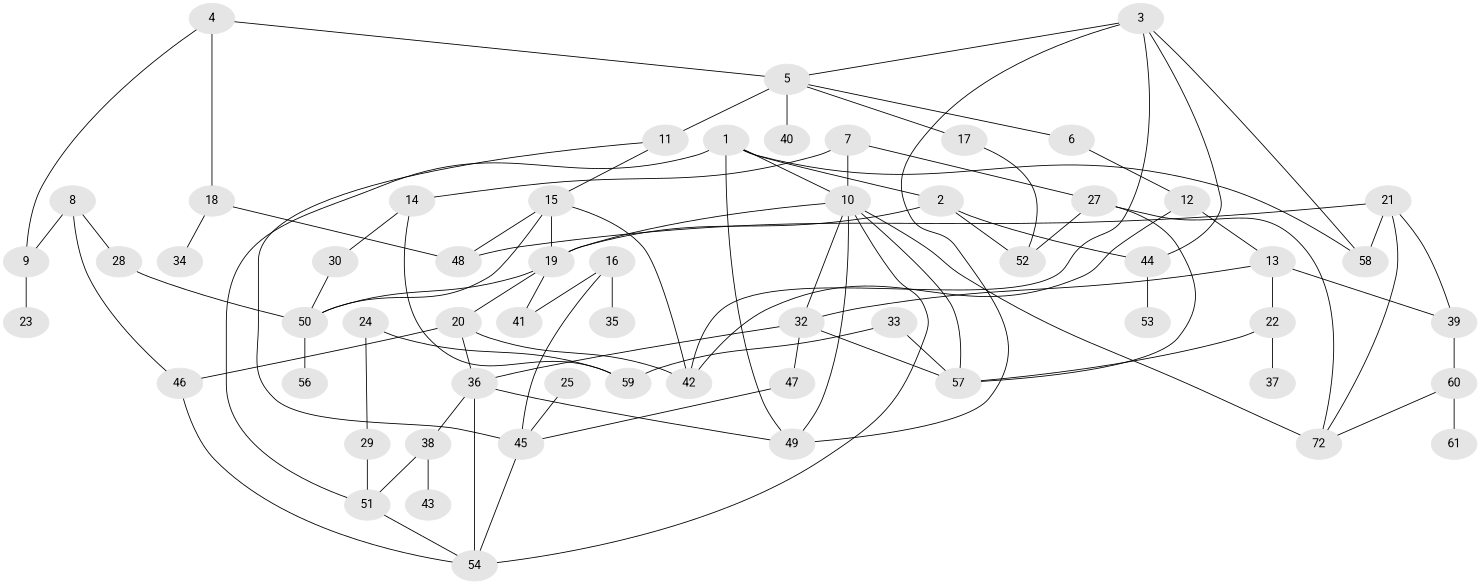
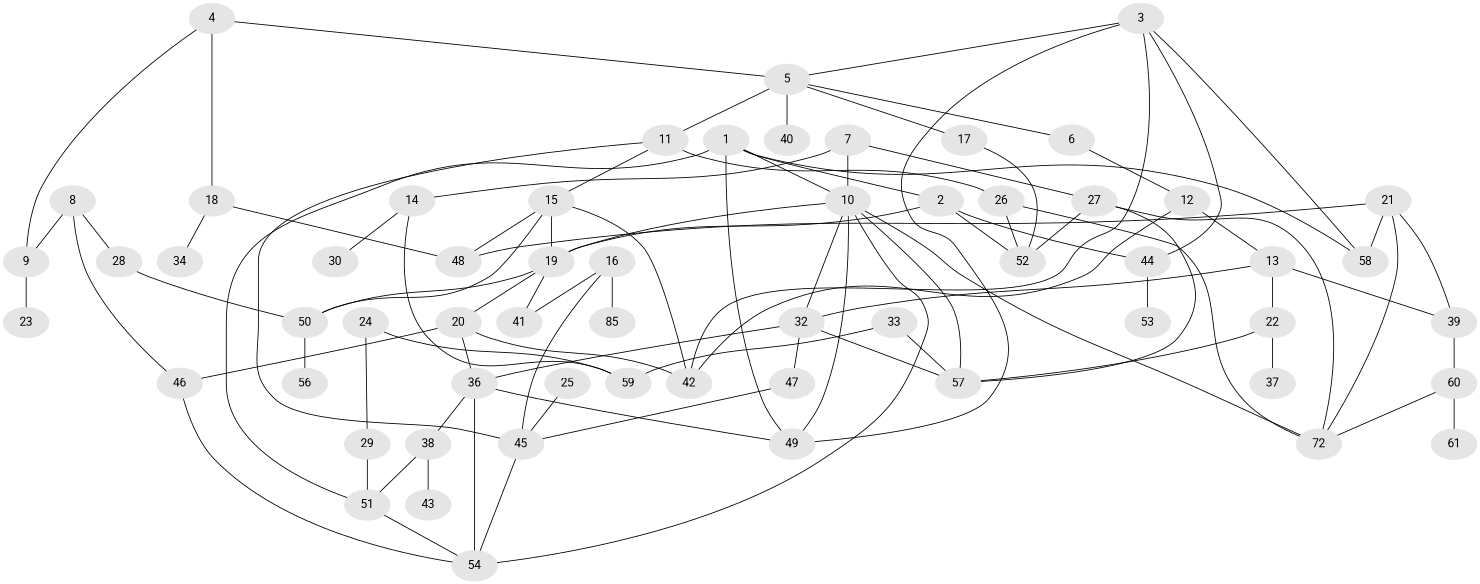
  graph {
    fontname=Roboto
    node [color=gray90 fontname=Roboto style=filled]
    edge [fontname=Roboto weight=1.0]
    1
    2
    10
    49
    51
    58
    19
    44
    52
    32
    54
    57
    n13 [label=72]
    29
    50
    41
    20
    53
    3
    5
    42
    6
    11
    17
    40
    4
    9
    18
    8
    28
    46
    23
    12
    15
+   26
    45
    13
    7
    14
    27
    30
    59
    36
    47
    48
    22
    39
    37
    60
    56
    16
-   35
+   35 [label=85]
    34
    38
    21
    24
    25
    43
    33
    61
    1 -- 2
    1 -- 10
    1 -- 49
    1 -- 51
    1 -- 58
    2 -- 19
    2 -- 44
    2 -- 52
    10 -- 49 [weight=2.0]
    10 -- 19
    10 -- 32
    10 -- 54
    10 -- 57
    10 -- n13
    51 -- 54
    19 -- 50
    19 -- 41
    19 -- 20
    44 -- 53
    32 -- 57
    32 -- 36
    32 -- 47
    29 -- 51
    50 -- 56
    20 -- 42
    20 -- 46
    20 -- 36
    3 -- 49
    3 -- 58
    3 -- 44
    3 -- 5
    3 -- 42
    5 -- 6
    5 -- 11 [weight=2.0]
    5 -- 17
    5 -- 40
    6 -- 12
    11 -- 15
+   11 -- 26
    11 -- 45
    17 -- 52
    4 -- 5
    4 -- 9
    4 -- 18
    9 -- 23
    18 -- 48 [weight=2.0]
    18 -- 34
    8 -- 9
    8 -- 28
    8 -- 46
    28 -- 50
    46 -- 54
    12 -- 42
    12 -- 13
    15 -- 19
    15 -- 50
    15 -- 42
    15 -- 48
+   26 -- 52
+   26 -- n13
    45 -- 54
    13 -- 32
    13 -- 22
    13 -- 39
    7 -- 10
    7 -- 14
    7 -- 27
    14 -- 30
    14 -- 59
    27 -- 52
    27 -- 57
    27 -- n13
-   30 -- 50
    36 -- 49 [weight=2.0]
    36 -- 54
    36 -- 38
    47 -- 45
    22 -- 57
    22 -- 37
    39 -- 60
    60 -- n13
    60 -- 61
    16 -- 41
    16 -- 45
    16 -- 35
    38 -- 51
    38 -- 43 [weight=2.0]
    21 -- 58
    21 -- n13
    21 -- 48
    21 -- 39
    24 -- 29
    24 -- 59
    25 -- 45
    33 -- 57
    33 -- 59
  }
